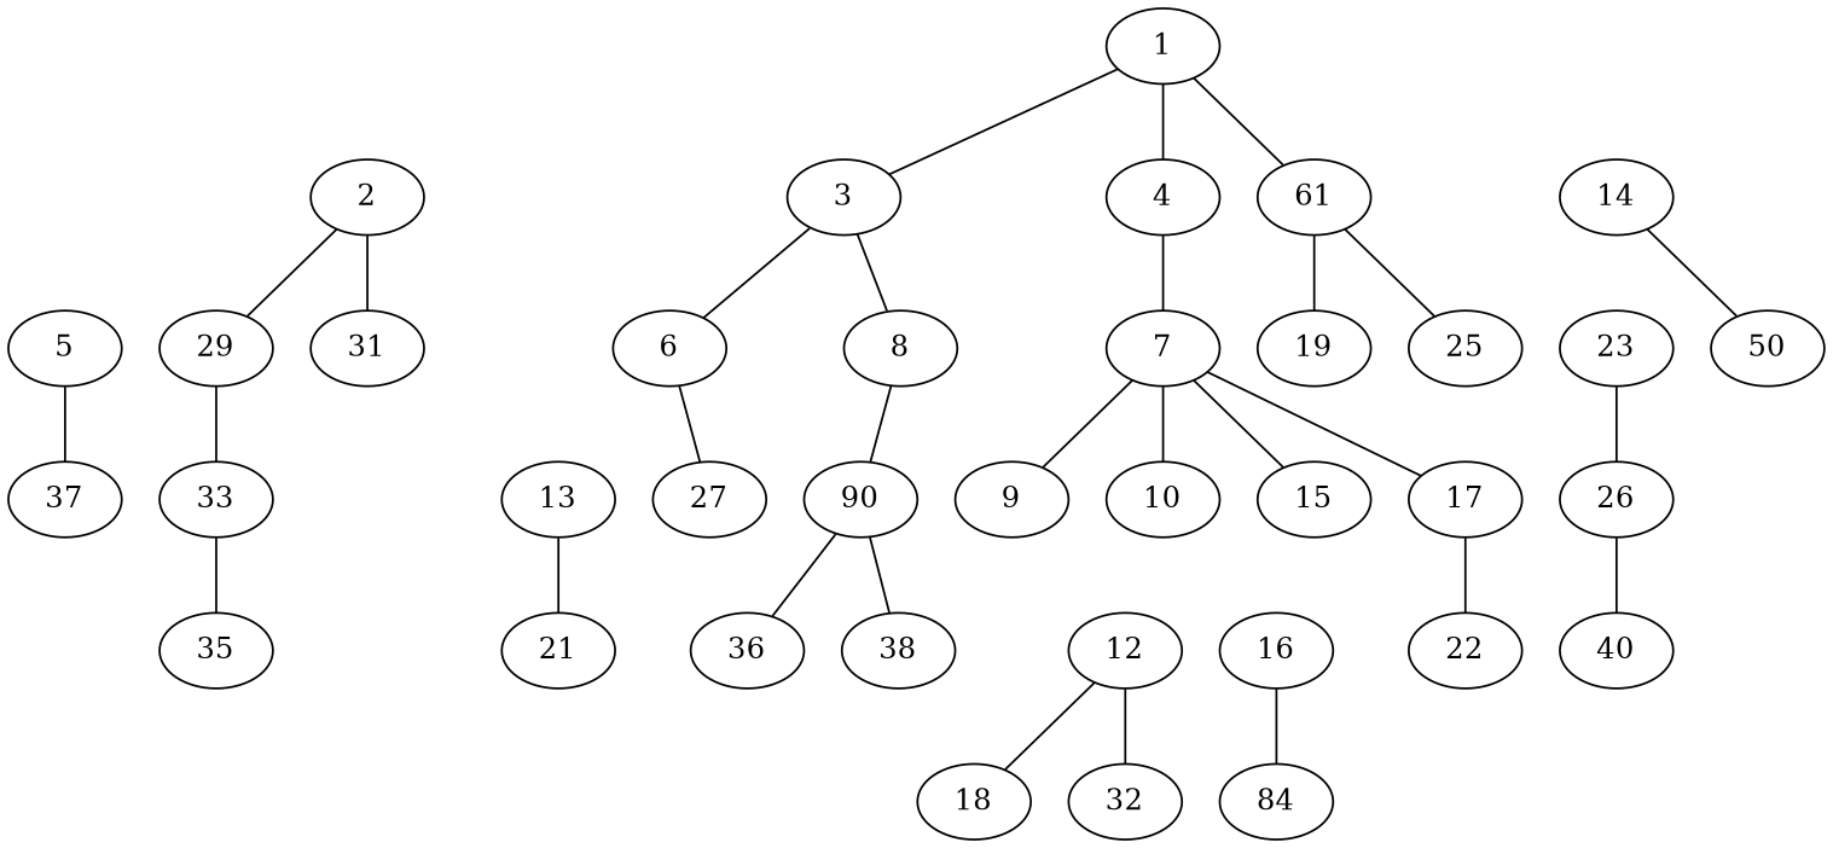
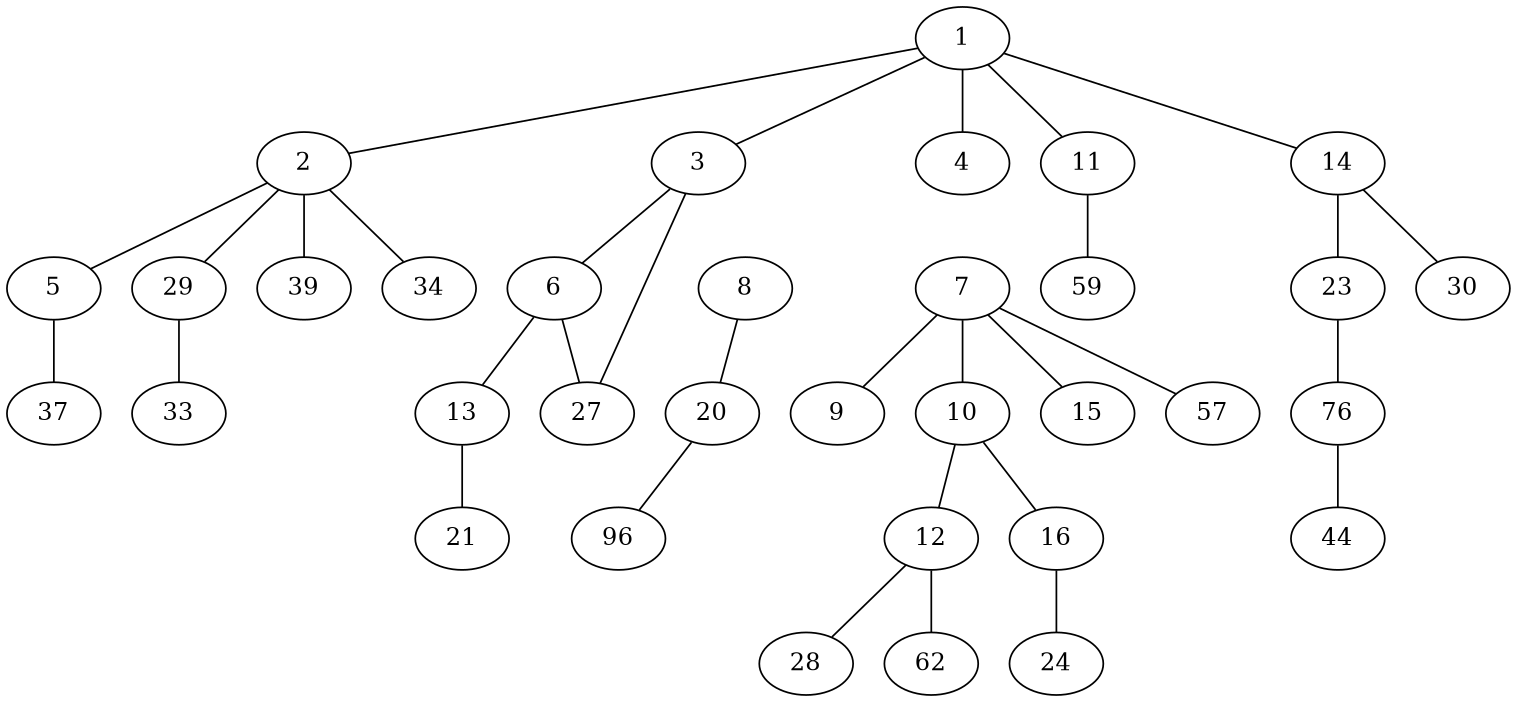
  graph {
    1
    2
    3
    4
-   11 [label=61]
+   11
    14
    5
    29
-   31
+   31 [label=39]
+   34
    6
    8
    7
-   19
-   25
+   19 [label=59]
    23
-   30 [label=50]
+   30
    37
    33
    13
    27
-   20 [label=90]
+   20
    9
    10
    15
-   17
-   26
-   35
+   17 [label=57]
+   26 [label=76]
    21
-   36
-   38
+   36 [label=96]
    12
    16
-   22
-   18
-   32
-   24 [label=84]
-   40
+   18 [label=28]
+   32 [label=62]
+   24
+   40 [label=44]
+   1 -- 2
    1 -- 3
    1 -- 4
    1 -- 11
+   1 -- 14
+   2 -- 5
    2 -- 29
    2 -- 31
+   2 -- 34
    3 -- 6
-   3 -- 8
-   4 -- 7
+   3 -- 27
    11 -- 19
-   11 -- 25
+   14 -- 23
    14 -- 30
    5 -- 37
    29 -- 33
+   6 -- 13
    6 -- 27
    8 -- 20
    7 -- 9
    7 -- 10
    7 -- 15
    7 -- 17
    23 -- 26
-   33 -- 35
    13 -- 21
    20 -- 36
-   20 -- 38
-   17 -- 22
+   10 -- 12
+   10 -- 16
    26 -- 40
    12 -- 18
    12 -- 32
    16 -- 24
  }
